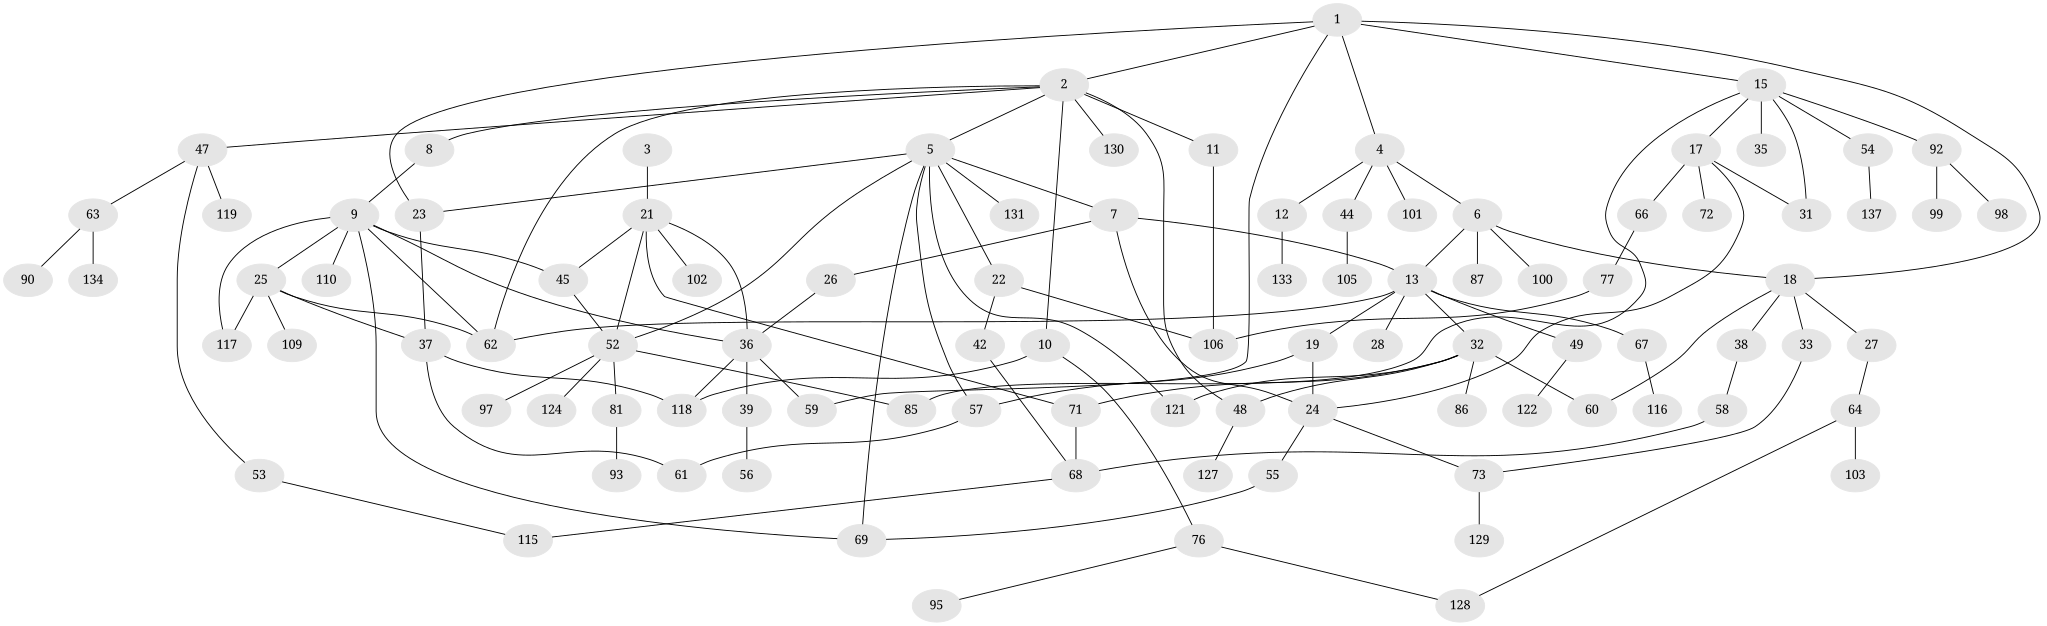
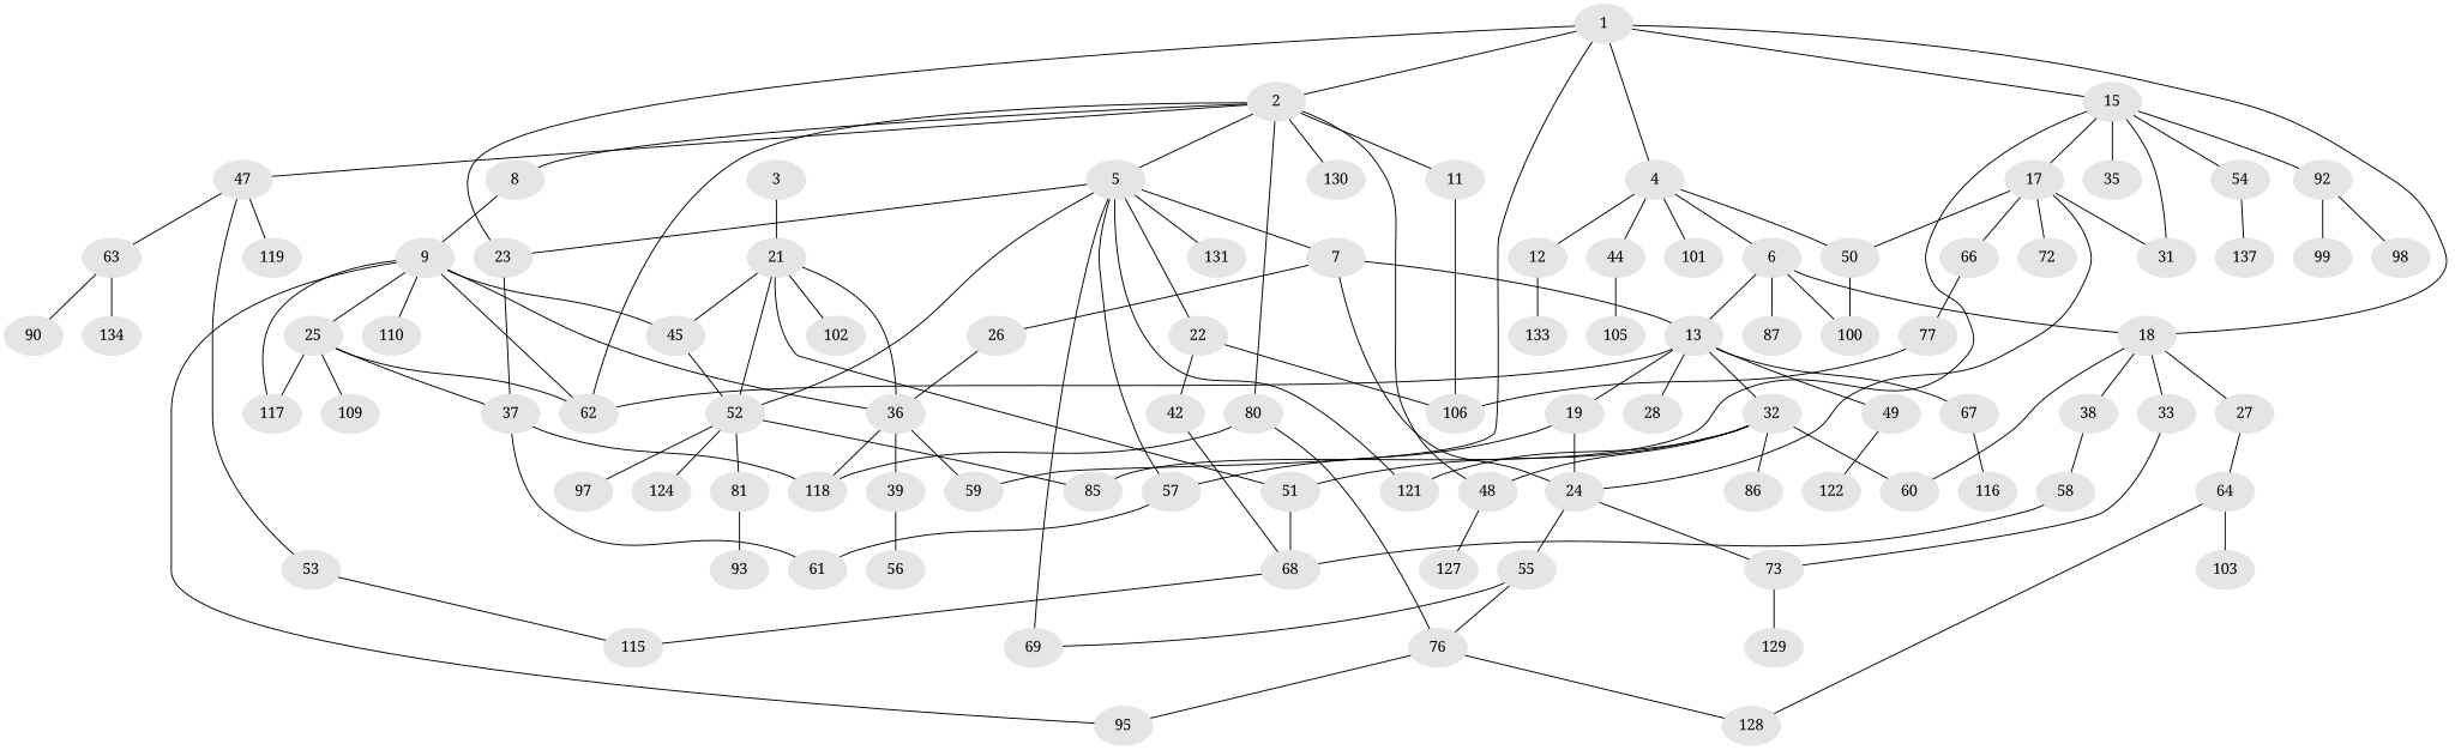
  graph {
    fontname="Noto Serif"
    node [color=gray90 fontname="Noto Serif" style=filled]
    edge [fontname="Noto Serif"]
    1 [super="+46"]
    2 [super="+41"]
    4 [super="+78"]
    15 [super="+108"]
    18 [super="+71"]
    23
    59
    5 [super="+89"]
    8
-   10 [super="+74"]
+   10 [super="+74" label=80]
    11 [super="+83"]
    47
    48
    62 [super="+125"]
    130
    6
    12
    44
+   50 [super="+88"]
    101
    17 [super="+29"]
    31
    35
    54
    85
    92
    27 [super="+112"]
    33
    38
    60
    37 [super="+111"]
    21 [super="+114"]
    3
    7 [super="+14"]
    22 [super="+84"]
    52 [super="+94"]
    57
    69
    121
    131
    9 [super="+16"]
    76 [super="+96"]
    118
    106
    53 [super="+80"]
    63 [super="+75"]
    119
    127
    36 [super="+132"]
    45 [super="+136"]
-   51 [label=71]
+   51
    102
    13 [super="+30"]
    87
    100
    133
    105
    24 [super="+34"]
    26 [super="+113"]
    42
    81 [super="+90"]
    97
    124
    61 [super="+79"]
    19 [super="+20"]
    28 [super="+43"]
    32 [super="+40"]
    49
    67 [super="+107"]
    55 [super="+70"]
    73 [super="+135"]
    25 [super="+65"]
    95
    110
    117
    109
    39
    128
    86 [super="+123"]
    122
    116
    66
    72
    137
    98
    99 [super="+120"]
    77
    64 [super="+104"]
    58 [super="+82"]
    68 [super="+126"]
    129
    103
    56
    115
    n95 [label=90]
    134
    93
    1 -- 2
    1 -- 4
    1 -- 15
    1 -- 18
    1 -- 23
    1 -- 59
    2 -- 5
    2 -- 8
    2 -- 10
    2 -- 11
    2 -- 47
    2 -- 48
    2 -- 62
    2 -- 130
    4 -- 6
    4 -- 12
    4 -- 44
+   4 -- 50
    4 -- 101
    15 -- 17
    15 -- 31
    15 -- 35
    15 -- 54
    15 -- 85
    15 -- 92
    18 -- 27
    18 -- 33
    18 -- 38
    18 -- 60
    23 -- 37
    5 -- 23
    5 -- 7
    5 -- 22
    5 -- 52
    5 -- 57
    5 -- 69
    5 -- 121
    5 -- 131
    8 -- 9
    10 -- 76
    10 -- 118
    11 -- 106
    47 -- 53
    47 -- 63
    47 -- 119
    48 -- 127
    6 -- 18
    6 -- 13
    6 -- 87
    6 -- 100
    12 -- 133
    44 -- 105
+   50 -- 100
+   17 -- 50
    17 -- 31
    17 -- 24
    17 -- 66
    17 -- 72
    54 -- 137
    92 -- 98
    92 -- 99
    27 -- 64
    33 -- 73
    38 -- 58
    37 -- 118
    37 -- 61
    21 -- 52
    21 -- 36
    21 -- 45
    21 -- 51
    21 -- 102
    3 -- 21
    7 -- 13
    7 -- 24
    7 -- 26
    22 -- 106
    22 -- 42
    52 -- 85
    52 -- 81
    52 -- 97
    52 -- 124
    57 -- 61
    9 -- 62
    9 -- 36
    9 -- 45
    9 -- 25
-   9 -- 69
+   9 -- 95
    9 -- 110
    9 -- 117
    76 -- 95
    76 -- 128
    53 -- 115
    63 -- n95
    63 -- 134
    36 -- 59
    36 -- 118
    36 -- 39
    45 -- 52
    51 -- 68
    13 -- 62
    13 -- 19
    13 -- 28
    13 -- 32
    13 -- 49
    13 -- 67
    24 -- 55
    24 -- 73
    26 -- 36
    42 -- 68
    81 -- 93
    19 -- 57
    19 -- 24
    32 -- 48
    32 -- 60
    32 -- 121
    32 -- 51
    32 -- 86
    49 -- 122
    67 -- 116
    55 -- 69
+   55 -- 76
    73 -- 129
    25 -- 62
    25 -- 37
    25 -- 117
    25 -- 109
    39 -- 56
    66 -- 77
    77 -- 106
    64 -- 128
    64 -- 103
    58 -- 68 [weight=2]
    68 -- 115
  }
